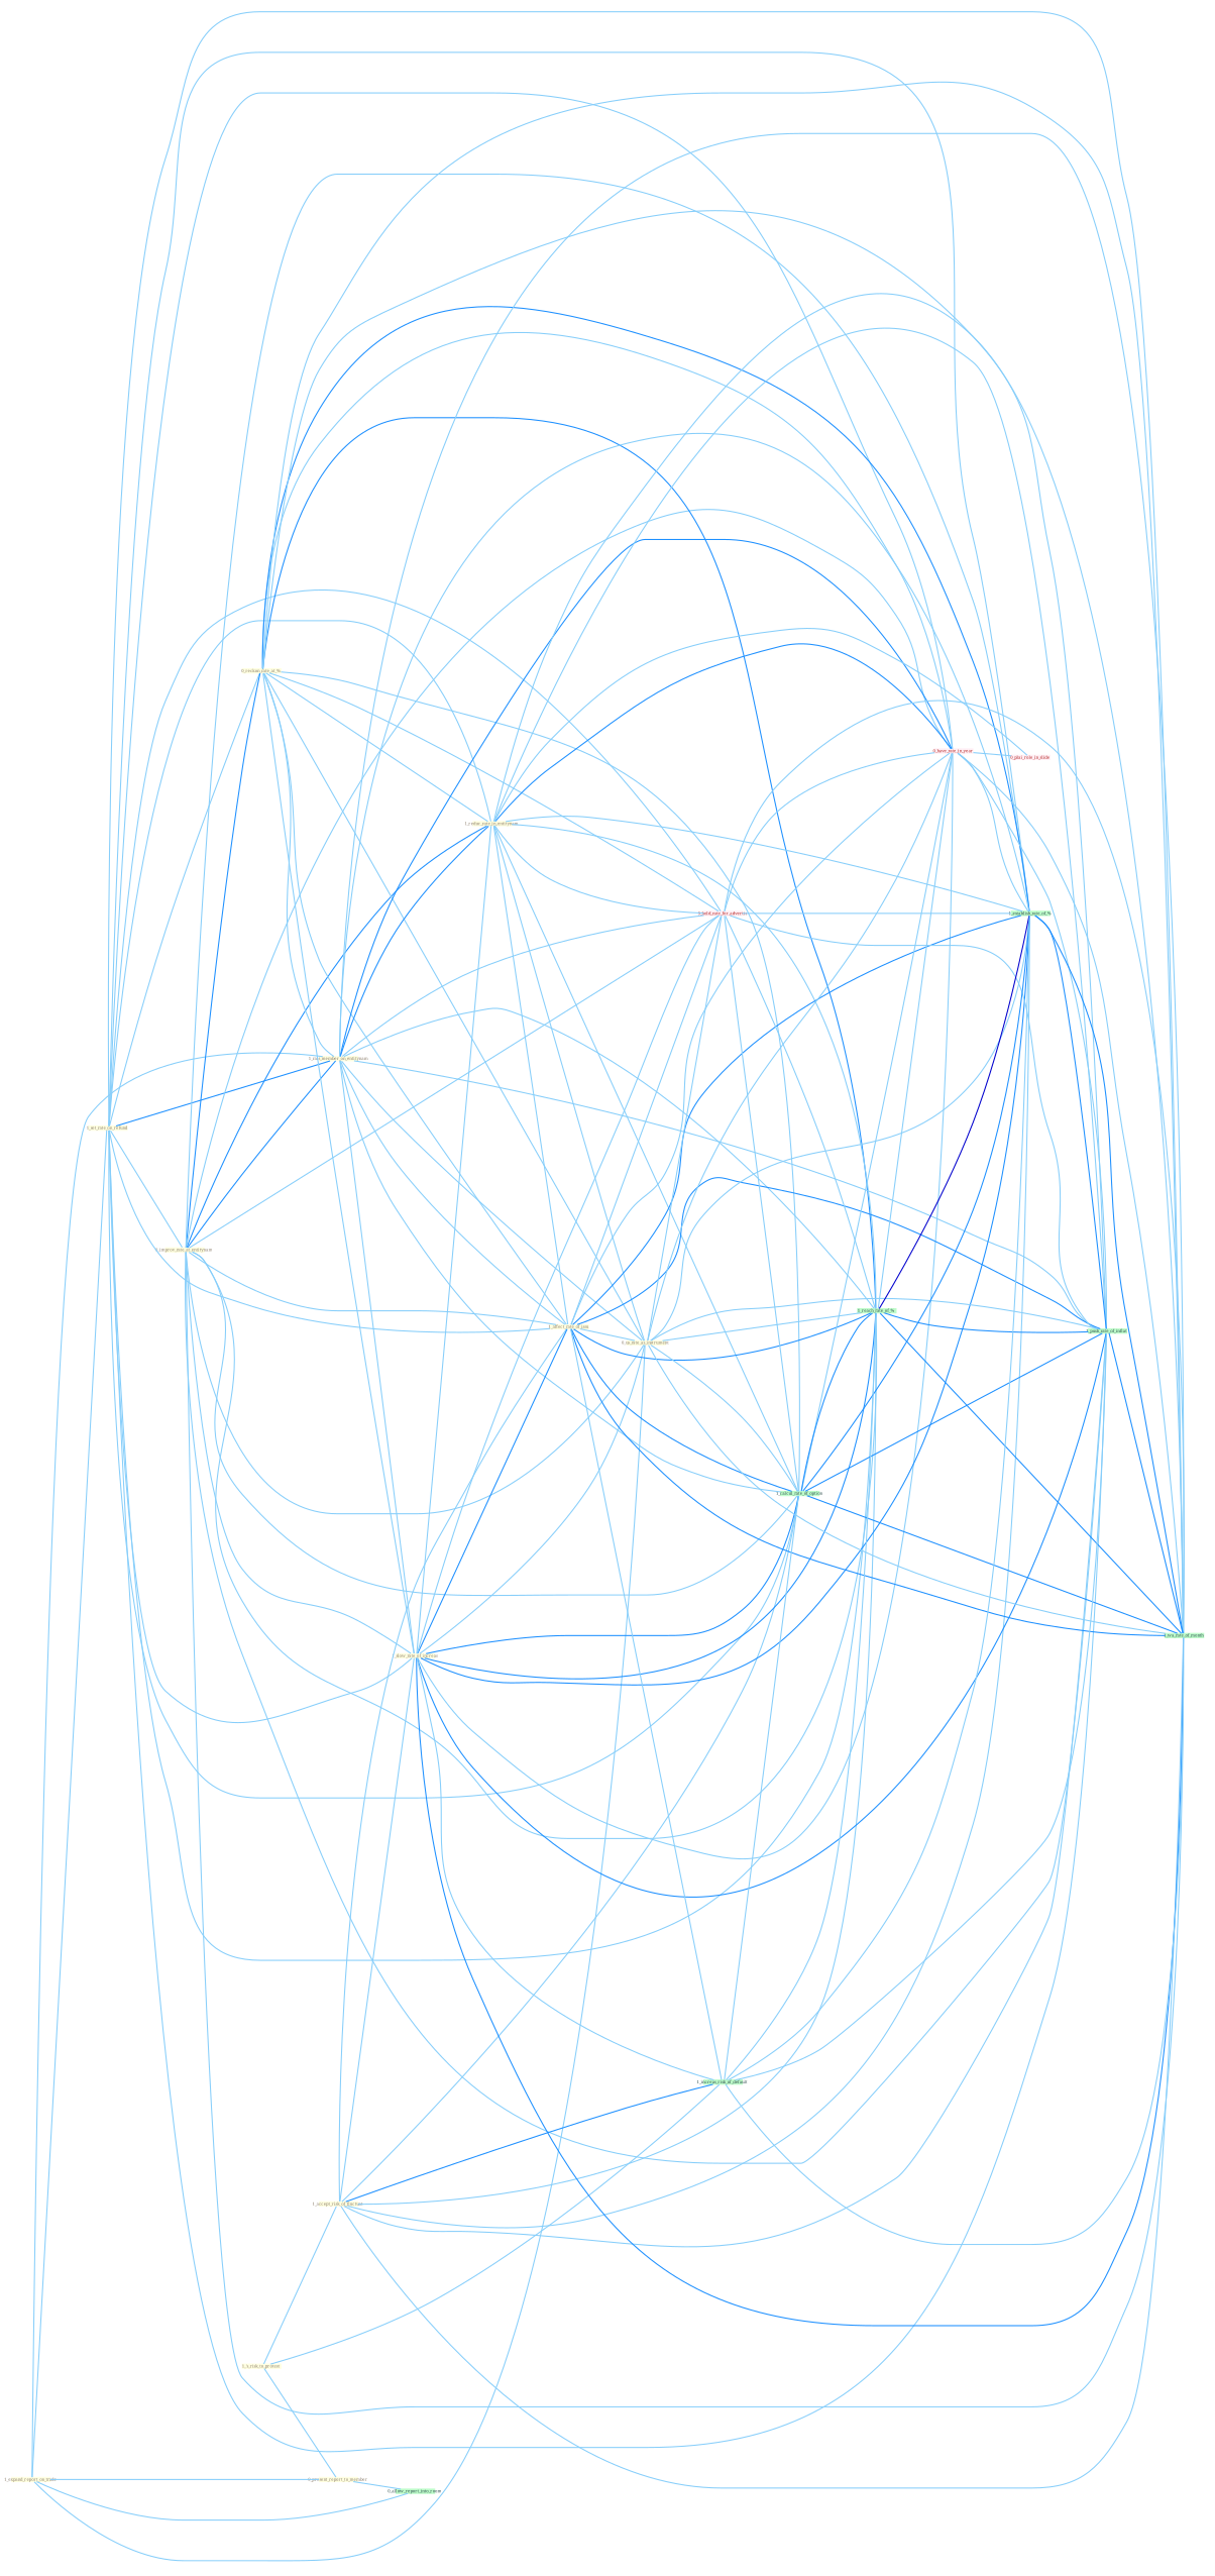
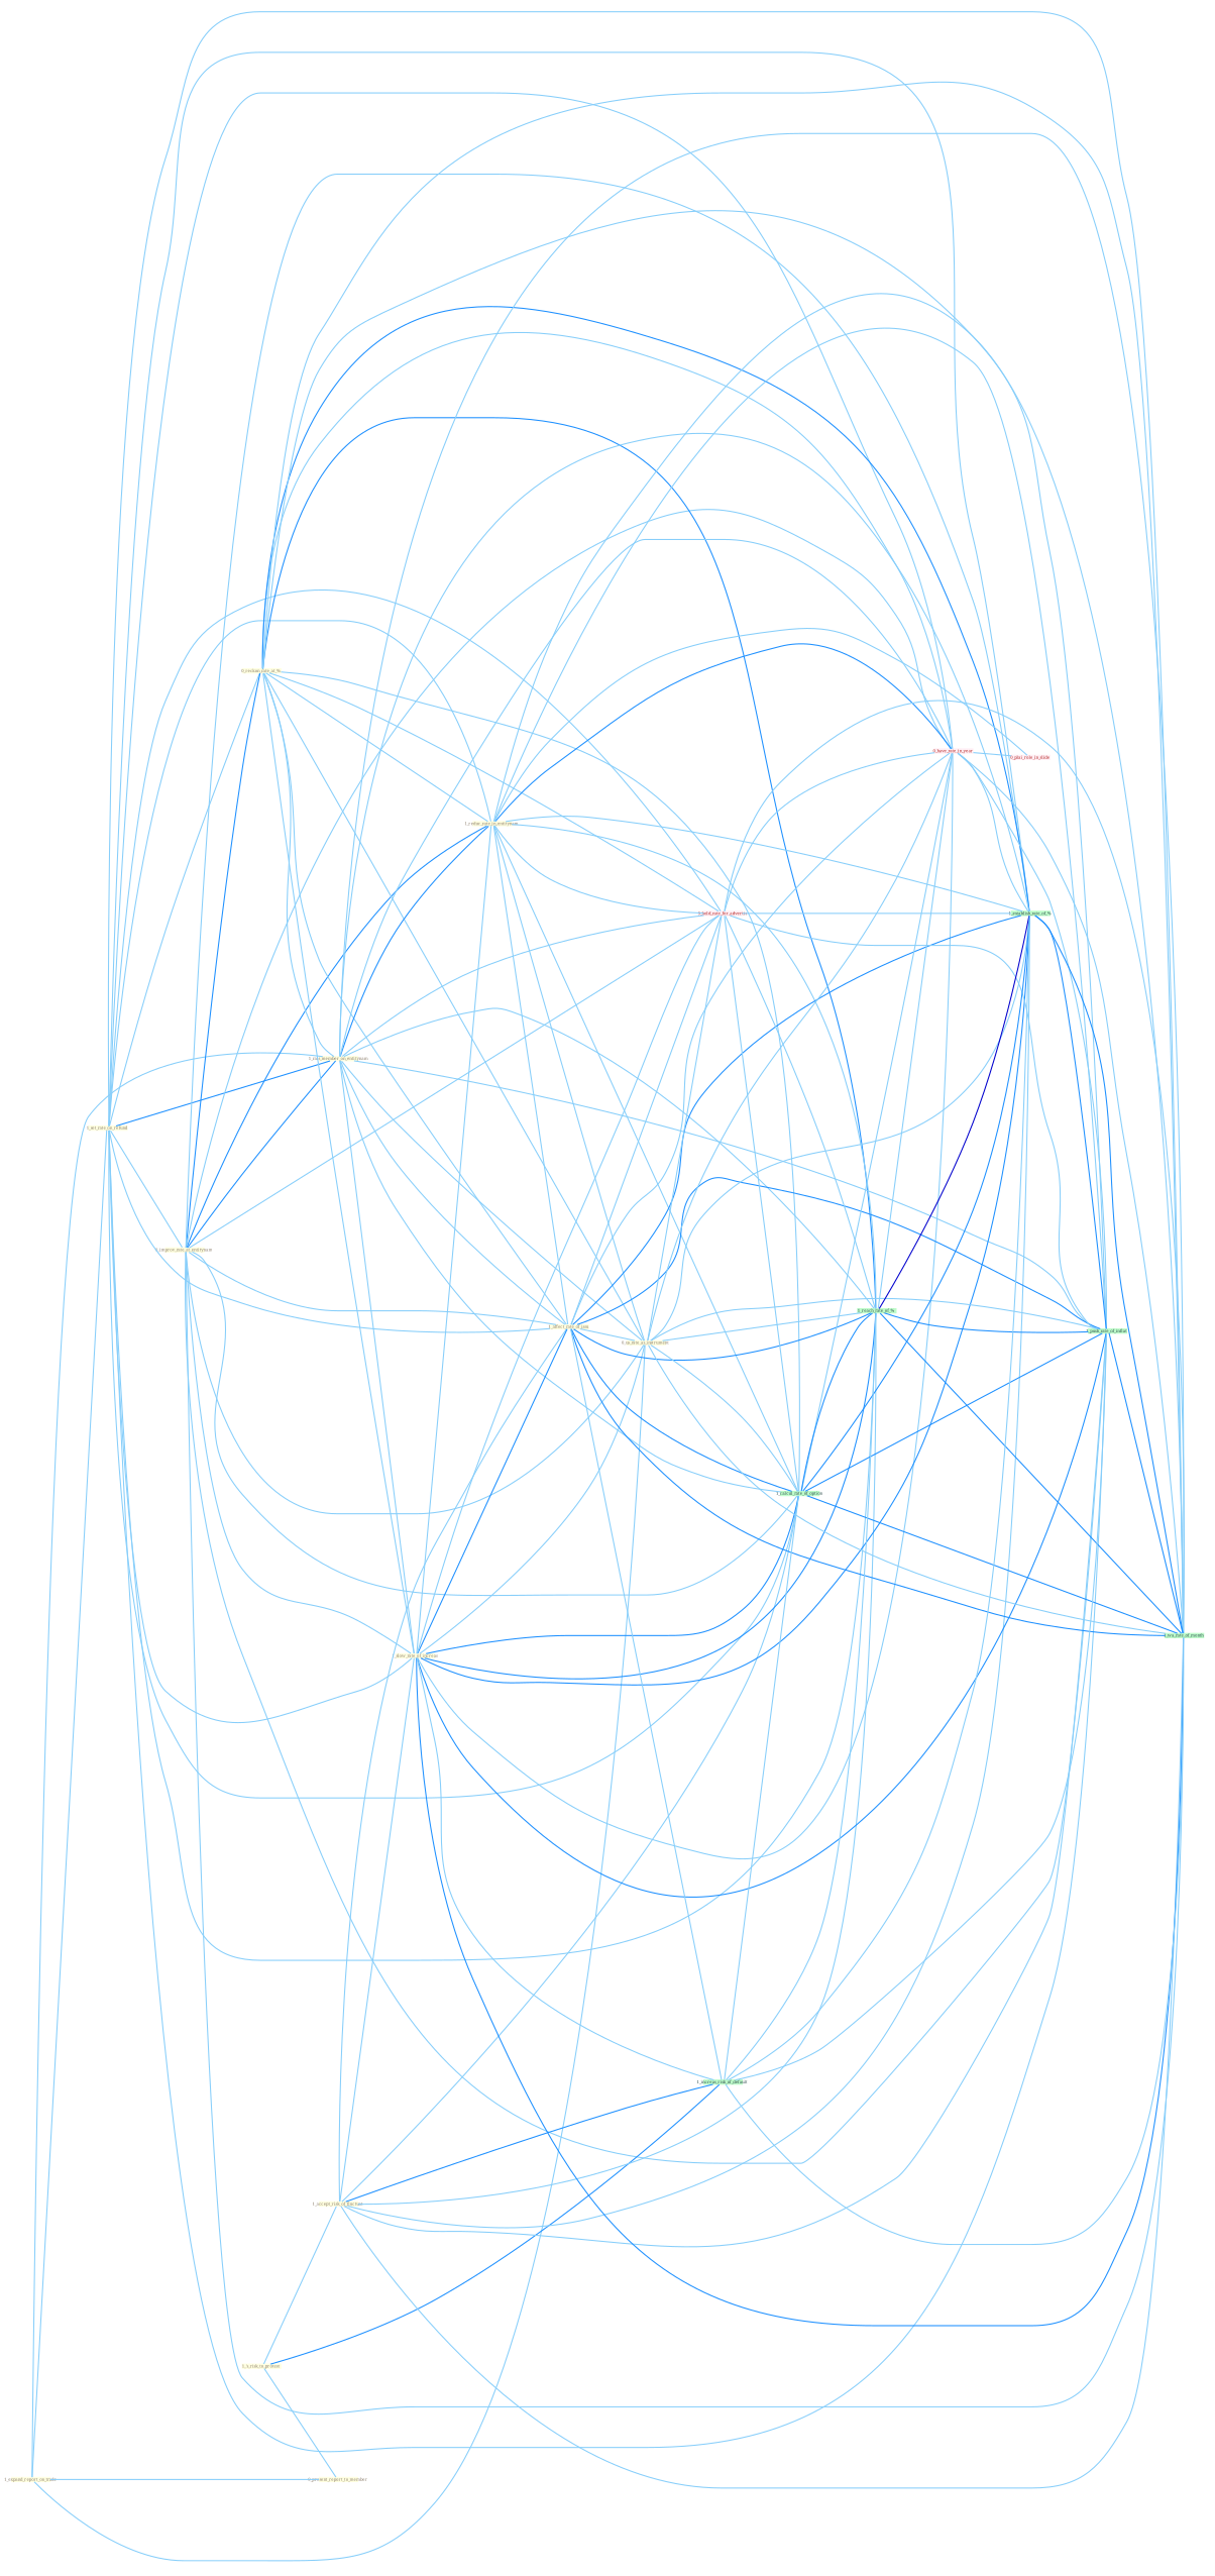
  graph {
    fontname="Noto Serif"
    rankdir=LR
    node [color="#ffffe0" fixedsize=true fontcolor="#8b7d6b" fontname="Noto Serif" fontsize=4 shape=polygon style=filled]
    edge [color="#87cefa" fontname="Noto Serif" w=1]
    "1_expand_report_on_trade " [height=.06 width=.5]
    "1_set_rate_on_refund " [height=.06 width=.5]
    "0_improv_rate_at_entitynam " [height=.06 width=.5]
    "1_'s_risk_to_protest " [height=.06 width=.5]
    "0_reckon_rate_at_% " [height=.06 width=.5]
    "1_accept_risk_of_fluctuat " [height=.06 width=.5]
    n7 [height=.06 label="1_rais_member_on_entitynam" width=.5]
    "1_slow_rate_of_increas " [height=.06 width=.5]
    "1_reduc_rate_in_entitynam " [height=.06 width=.5]
    "1_affect_rate_of_issu " [height=.06 width=.5]
    "0_present_report_to_member " [height=.06 width=.5]
    "0_us_rate_as_instrument " [height=.06 width=.5]
    "0_hold_rate_for_advertis " [color="#fff0f5" fontcolor="#b22222" height=.06 width=.5]
    "0_have_rate_in_year " [color="#fff0f5" fontcolor="#b22222" height=.06 width=.5]
    "0_plai_role_in_slide " [color="#fff0f5" fontcolor="#b22222" height=.06 width=.5]
-   "0_allow_report_into_room " [color="#BDFCC9" fontcolor="#2f4f4f" height=.06 width=.5]
    "1_calcul_rate_of_option " [color="#BDFCC9" fontcolor="#2f4f4f" height=.06 width=.5]
    "1_reach_rate_of_% " [color="#BDFCC9" fontcolor="#2f4f4f" height=.06 width=.5]
    "1_establish_rate_of_% " [color="#BDFCC9" fontcolor="#2f4f4f" height=.06 width=.5]
    "1_push_rate_of_inflat " [color="#BDFCC9" fontcolor="#2f4f4f" height=.06 width=.5]
    "1_wa_rate_of_month " [color="#BDFCC9" fontcolor="#2f4f4f" height=.06 width=.5]
    "1_increas_risk_of_default " [color="#BDFCC9" fontcolor="#2f4f4f" height=.06 width=.5]
    subgraph sub_1 {
      "1_expand_report_on_trade "
      "1_set_rate_on_refund "
      "0_improv_rate_at_entitynam "
      "1_'s_risk_to_protest "
      "0_reckon_rate_at_% "
      "1_accept_risk_of_fluctuat "
      n7
      "1_slow_rate_of_increas "
      "1_reduc_rate_in_entitynam "
      "1_affect_rate_of_issu "
      "0_present_report_to_member "
      "0_us_rate_as_instrument "
    }
    subgraph sub_2 {
      "0_hold_rate_for_advertis "
      "0_have_rate_in_year "
      "0_plai_role_in_slide "
    }
    "1_expand_report_on_trade " -- "1_set_rate_on_refund "
    "1_expand_report_on_trade " -- n7
    "1_expand_report_on_trade " -- "0_present_report_to_member "
    "1_expand_report_on_trade " -- "0_us_rate_as_instrument "
-   "1_expand_report_on_trade " -- "0_allow_report_into_room "
    "1_set_rate_on_refund " -- "0_improv_rate_at_entitynam "
    "1_set_rate_on_refund " -- "0_reckon_rate_at_% "
    "1_set_rate_on_refund " -- n7 [color="#1e90ff" w=2]
    "1_set_rate_on_refund " -- "1_slow_rate_of_increas "
    "1_set_rate_on_refund " -- "1_reduc_rate_in_entitynam "
    "1_set_rate_on_refund " -- "1_affect_rate_of_issu "
    "1_set_rate_on_refund " -- "0_hold_rate_for_advertis "
    "1_set_rate_on_refund " -- "0_have_rate_in_year "
    "1_set_rate_on_refund " -- "1_calcul_rate_of_option "
    "1_set_rate_on_refund " -- "1_reach_rate_of_% "
    "1_set_rate_on_refund " -- "1_establish_rate_of_% "
    "1_set_rate_on_refund " -- "1_push_rate_of_inflat "
    "1_set_rate_on_refund " -- "1_wa_rate_of_month "
    "0_improv_rate_at_entitynam " -- "0_reckon_rate_at_% " [color="#1e90ff" w=2]
    "0_improv_rate_at_entitynam " -- n7 [color="#1e90ff" w=2]
    "0_improv_rate_at_entitynam " -- "1_slow_rate_of_increas "
    "0_improv_rate_at_entitynam " -- "1_reduc_rate_in_entitynam " [color="#1e90ff" w=2]
    "0_improv_rate_at_entitynam " -- "1_affect_rate_of_issu "
    "0_improv_rate_at_entitynam " -- "0_us_rate_as_instrument "
    "0_improv_rate_at_entitynam " -- "0_hold_rate_for_advertis "
    "0_improv_rate_at_entitynam " -- "0_have_rate_in_year "
    "0_improv_rate_at_entitynam " -- "1_calcul_rate_of_option "
-   "0_improv_rate_at_entitynam " -- "1_reach_rate_of_% "
    "0_improv_rate_at_entitynam " -- "1_establish_rate_of_% "
    "0_improv_rate_at_entitynam " -- "1_push_rate_of_inflat "
    "0_improv_rate_at_entitynam " -- "1_wa_rate_of_month "
    "1_'s_risk_to_protest " -- "1_accept_risk_of_fluctuat "
    "1_'s_risk_to_protest " -- "0_present_report_to_member "
-   "1_'s_risk_to_protest " -- "1_increas_risk_of_default "
+   "1_'s_risk_to_protest " -- "1_increas_risk_of_default " [color="#1e90ff"]
    "0_reckon_rate_at_% " -- n7
    "0_reckon_rate_at_% " -- "1_slow_rate_of_increas "
    "0_reckon_rate_at_% " -- "1_reduc_rate_in_entitynam "
    "0_reckon_rate_at_% " -- "1_affect_rate_of_issu "
    "0_reckon_rate_at_% " -- "0_us_rate_as_instrument "
    "0_reckon_rate_at_% " -- "0_hold_rate_for_advertis "
    "0_reckon_rate_at_% " -- "0_have_rate_in_year "
    "0_reckon_rate_at_% " -- "1_calcul_rate_of_option "
    "0_reckon_rate_at_% " -- "1_reach_rate_of_% " [color="#1e90ff" w=2]
    "0_reckon_rate_at_% " -- "1_establish_rate_of_% " [color="#1e90ff" w=2]
    "0_reckon_rate_at_% " -- "1_push_rate_of_inflat "
    "0_reckon_rate_at_% " -- "1_wa_rate_of_month "
    "1_accept_risk_of_fluctuat " -- "1_slow_rate_of_increas "
    "1_accept_risk_of_fluctuat " -- "1_affect_rate_of_issu "
    "1_accept_risk_of_fluctuat " -- "1_calcul_rate_of_option "
    "1_accept_risk_of_fluctuat " -- "1_reach_rate_of_% "
    "1_accept_risk_of_fluctuat " -- "1_establish_rate_of_% "
    "1_accept_risk_of_fluctuat " -- "1_push_rate_of_inflat "
    "1_accept_risk_of_fluctuat " -- "1_wa_rate_of_month "
    "1_accept_risk_of_fluctuat " -- "1_increas_risk_of_default " [color="#1e90ff" w=2]
    n7 -- "1_slow_rate_of_increas "
    n7 -- "1_reduc_rate_in_entitynam " [color="#1e90ff" w=2]
    n7 -- "1_affect_rate_of_issu "
    n7 -- "0_us_rate_as_instrument "
    n7 -- "0_hold_rate_for_advertis "
-   n7 -- "0_have_rate_in_year " [color="#1e90ff"]
+   n7 -- "0_have_rate_in_year "
    n7 -- "1_calcul_rate_of_option "
    n7 -- "1_reach_rate_of_% "
    n7 -- "1_establish_rate_of_% "
    n7 -- "1_push_rate_of_inflat "
    n7 -- "1_wa_rate_of_month "
    "1_slow_rate_of_increas " -- "1_reduc_rate_in_entitynam "
    "1_slow_rate_of_increas " -- "1_affect_rate_of_issu " [color="#1e90ff" w=2]
    "1_slow_rate_of_increas " -- "0_us_rate_as_instrument "
    "1_slow_rate_of_increas " -- "0_hold_rate_for_advertis "
    "1_slow_rate_of_increas " -- "0_have_rate_in_year "
    "1_slow_rate_of_increas " -- "1_calcul_rate_of_option " [color="#1e90ff" w=2]
    "1_slow_rate_of_increas " -- "1_reach_rate_of_% " [color="#1e90ff" w=2]
    "1_slow_rate_of_increas " -- "1_establish_rate_of_% " [color="#1e90ff" w=2]
    "1_slow_rate_of_increas " -- "1_push_rate_of_inflat " [color="#1e90ff" w=2]
    "1_slow_rate_of_increas " -- "1_wa_rate_of_month " [color="#1e90ff" w=2]
    "1_slow_rate_of_increas " -- "1_increas_risk_of_default "
    "1_reduc_rate_in_entitynam " -- "1_affect_rate_of_issu "
    "1_reduc_rate_in_entitynam " -- "0_us_rate_as_instrument "
    "1_reduc_rate_in_entitynam " -- "0_hold_rate_for_advertis "
    "1_reduc_rate_in_entitynam " -- "0_have_rate_in_year " [color="#1e90ff" w=2]
    "1_reduc_rate_in_entitynam " -- "0_plai_role_in_slide "
    "1_reduc_rate_in_entitynam " -- "1_calcul_rate_of_option "
    "1_reduc_rate_in_entitynam " -- "1_reach_rate_of_% "
    "1_reduc_rate_in_entitynam " -- "1_establish_rate_of_% "
    "1_reduc_rate_in_entitynam " -- "1_push_rate_of_inflat "
    "1_reduc_rate_in_entitynam " -- "1_wa_rate_of_month "
    "1_affect_rate_of_issu " -- "0_us_rate_as_instrument "
    "1_affect_rate_of_issu " -- "0_hold_rate_for_advertis "
    "1_affect_rate_of_issu " -- "0_have_rate_in_year "
    "1_affect_rate_of_issu " -- "1_calcul_rate_of_option " [color="#1e90ff" w=2]
    "1_affect_rate_of_issu " -- "1_reach_rate_of_% " [color="#1e90ff" w=2]
    "1_affect_rate_of_issu " -- "1_establish_rate_of_% " [color="#1e90ff" w=2]
    "1_affect_rate_of_issu " -- "1_push_rate_of_inflat " [color="#1e90ff" w=2]
    "1_affect_rate_of_issu " -- "1_wa_rate_of_month " [color="#1e90ff" w=2]
    "1_affect_rate_of_issu " -- "1_increas_risk_of_default "
-   "0_present_report_to_member " -- "0_allow_report_into_room "
    "0_us_rate_as_instrument " -- "0_hold_rate_for_advertis "
    "0_us_rate_as_instrument " -- "0_have_rate_in_year "
    "0_us_rate_as_instrument " -- "1_calcul_rate_of_option "
    "0_us_rate_as_instrument " -- "1_reach_rate_of_% "
    "0_us_rate_as_instrument " -- "1_establish_rate_of_% "
    "0_us_rate_as_instrument " -- "1_push_rate_of_inflat "
    "0_us_rate_as_instrument " -- "1_wa_rate_of_month "
    "0_hold_rate_for_advertis " -- "0_have_rate_in_year "
    "0_hold_rate_for_advertis " -- "1_calcul_rate_of_option "
    "0_hold_rate_for_advertis " -- "1_reach_rate_of_% "
    "0_hold_rate_for_advertis " -- "1_establish_rate_of_% "
    "0_hold_rate_for_advertis " -- "1_push_rate_of_inflat "
    "0_hold_rate_for_advertis " -- "1_wa_rate_of_month "
    "0_have_rate_in_year " -- "0_plai_role_in_slide "
    "0_have_rate_in_year " -- "1_establish_rate_of_% "
    "0_have_rate_in_year " -- "1_push_rate_of_inflat "
    "0_have_rate_in_year " -- "1_wa_rate_of_month "
    "1_calcul_rate_of_option " -- "0_have_rate_in_year "
    "1_calcul_rate_of_option " -- "1_reach_rate_of_% " [color="#1e90ff" w=2]
    "1_calcul_rate_of_option " -- "1_establish_rate_of_% " [color="#1e90ff" w=2]
    "1_calcul_rate_of_option " -- "1_push_rate_of_inflat " [color="#1e90ff" w=2]
    "1_calcul_rate_of_option " -- "1_wa_rate_of_month " [color="#1e90ff" w=2]
    "1_reach_rate_of_% " -- "0_have_rate_in_year "
    "1_reach_rate_of_% " -- "1_establish_rate_of_% " [color="#0000cd" w=3]
    "1_reach_rate_of_% " -- "1_push_rate_of_inflat " [color="#1e90ff" w=2]
    "1_reach_rate_of_% " -- "1_wa_rate_of_month " [color="#1e90ff" w=2]
    "1_establish_rate_of_% " -- "1_push_rate_of_inflat " [color="#1e90ff" w=2]
    "1_establish_rate_of_% " -- "1_wa_rate_of_month " [color="#1e90ff" w=2]
    "1_push_rate_of_inflat " -- "1_wa_rate_of_month " [color="#1e90ff" w=2]
    "1_increas_risk_of_default " -- "1_calcul_rate_of_option "
    "1_increas_risk_of_default " -- "1_reach_rate_of_% "
    "1_increas_risk_of_default " -- "1_establish_rate_of_% "
    "1_increas_risk_of_default " -- "1_push_rate_of_inflat "
    "1_increas_risk_of_default " -- "1_wa_rate_of_month "
  }
